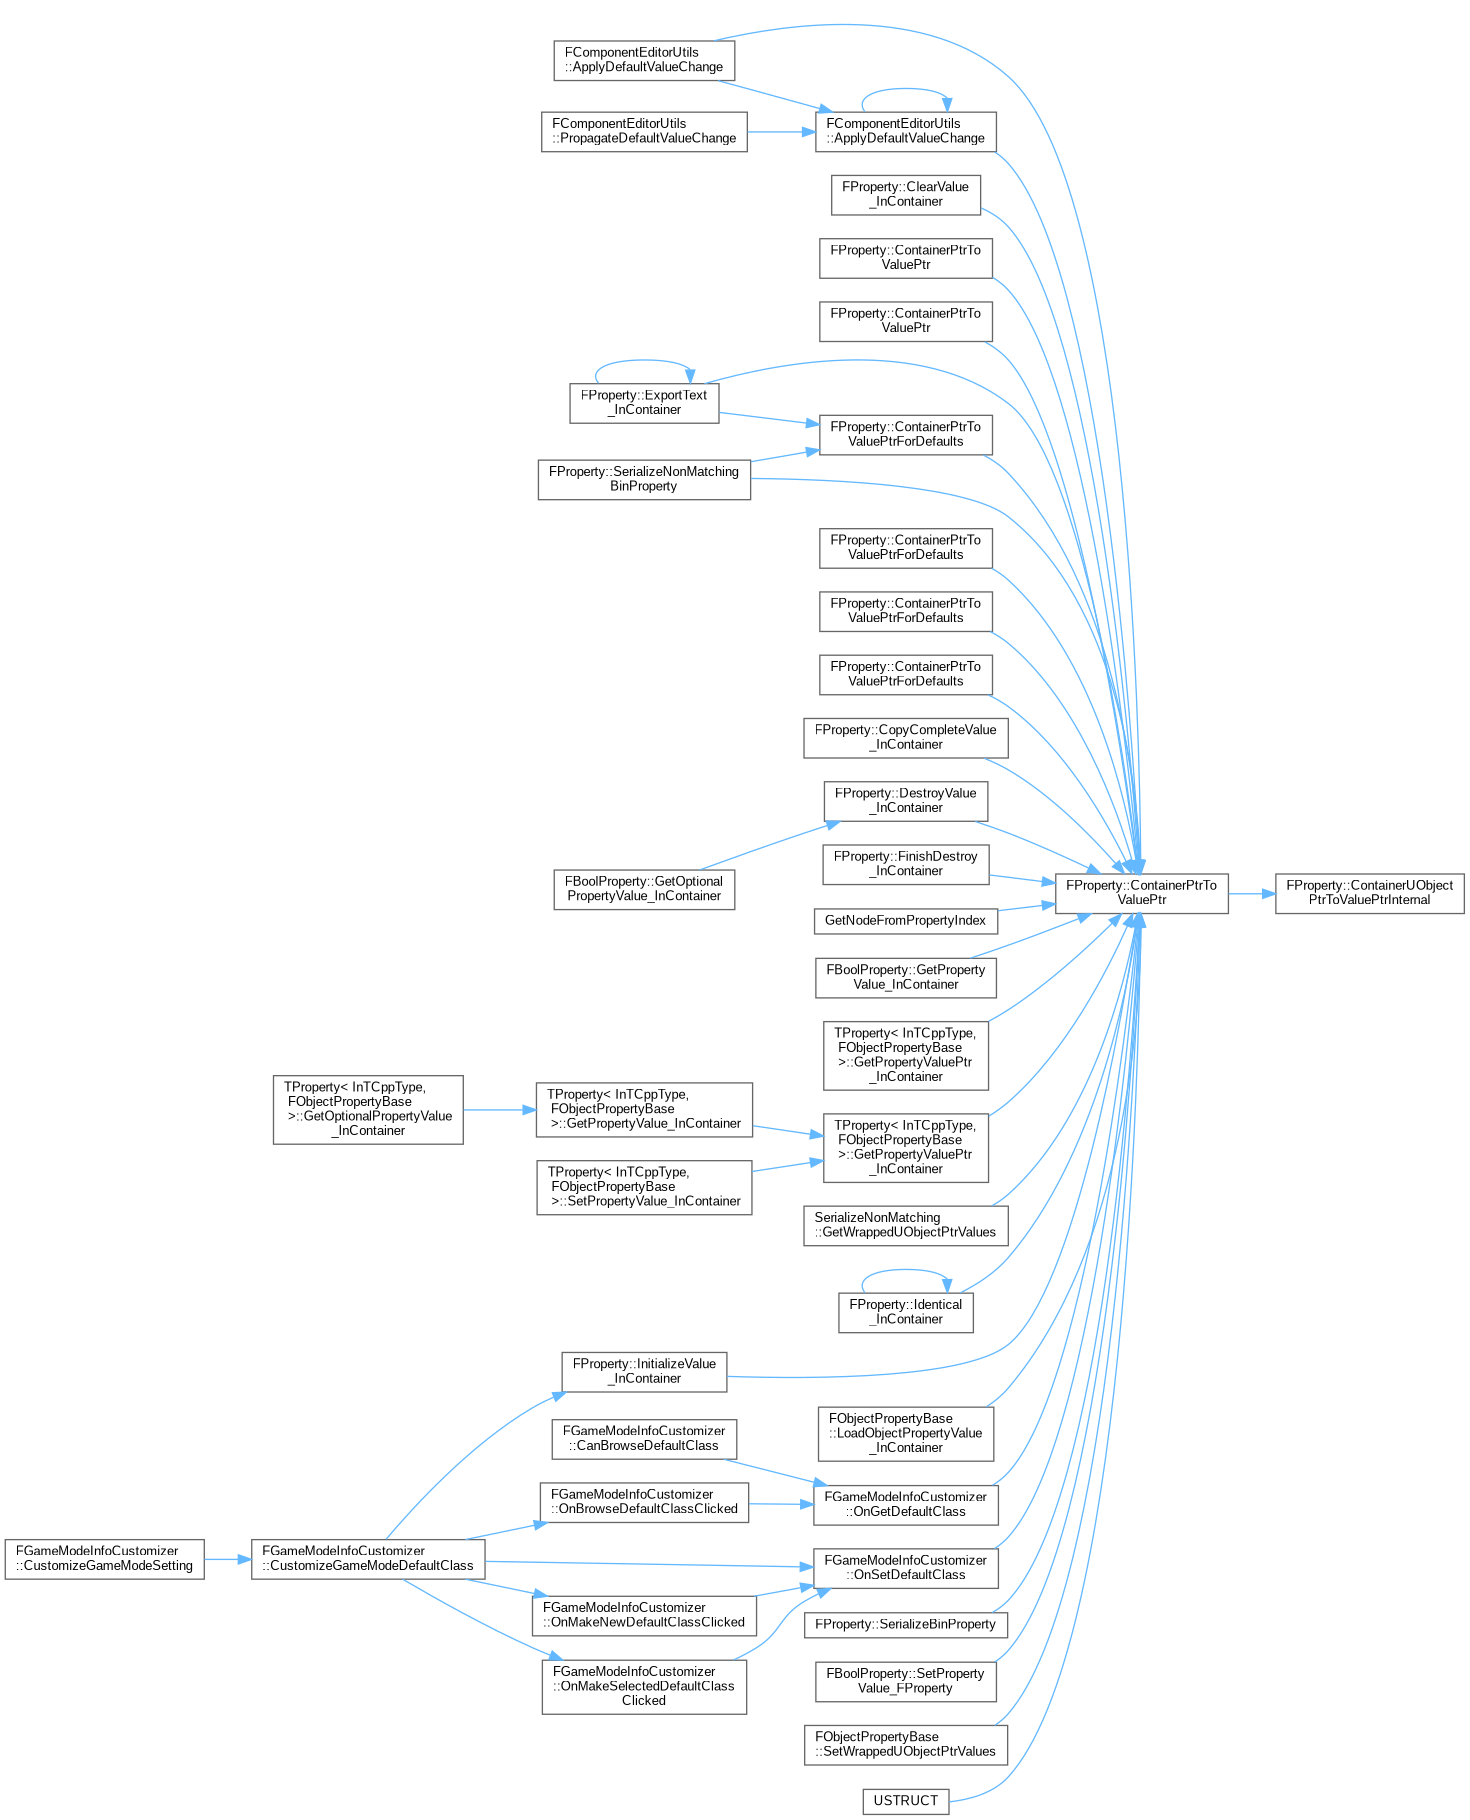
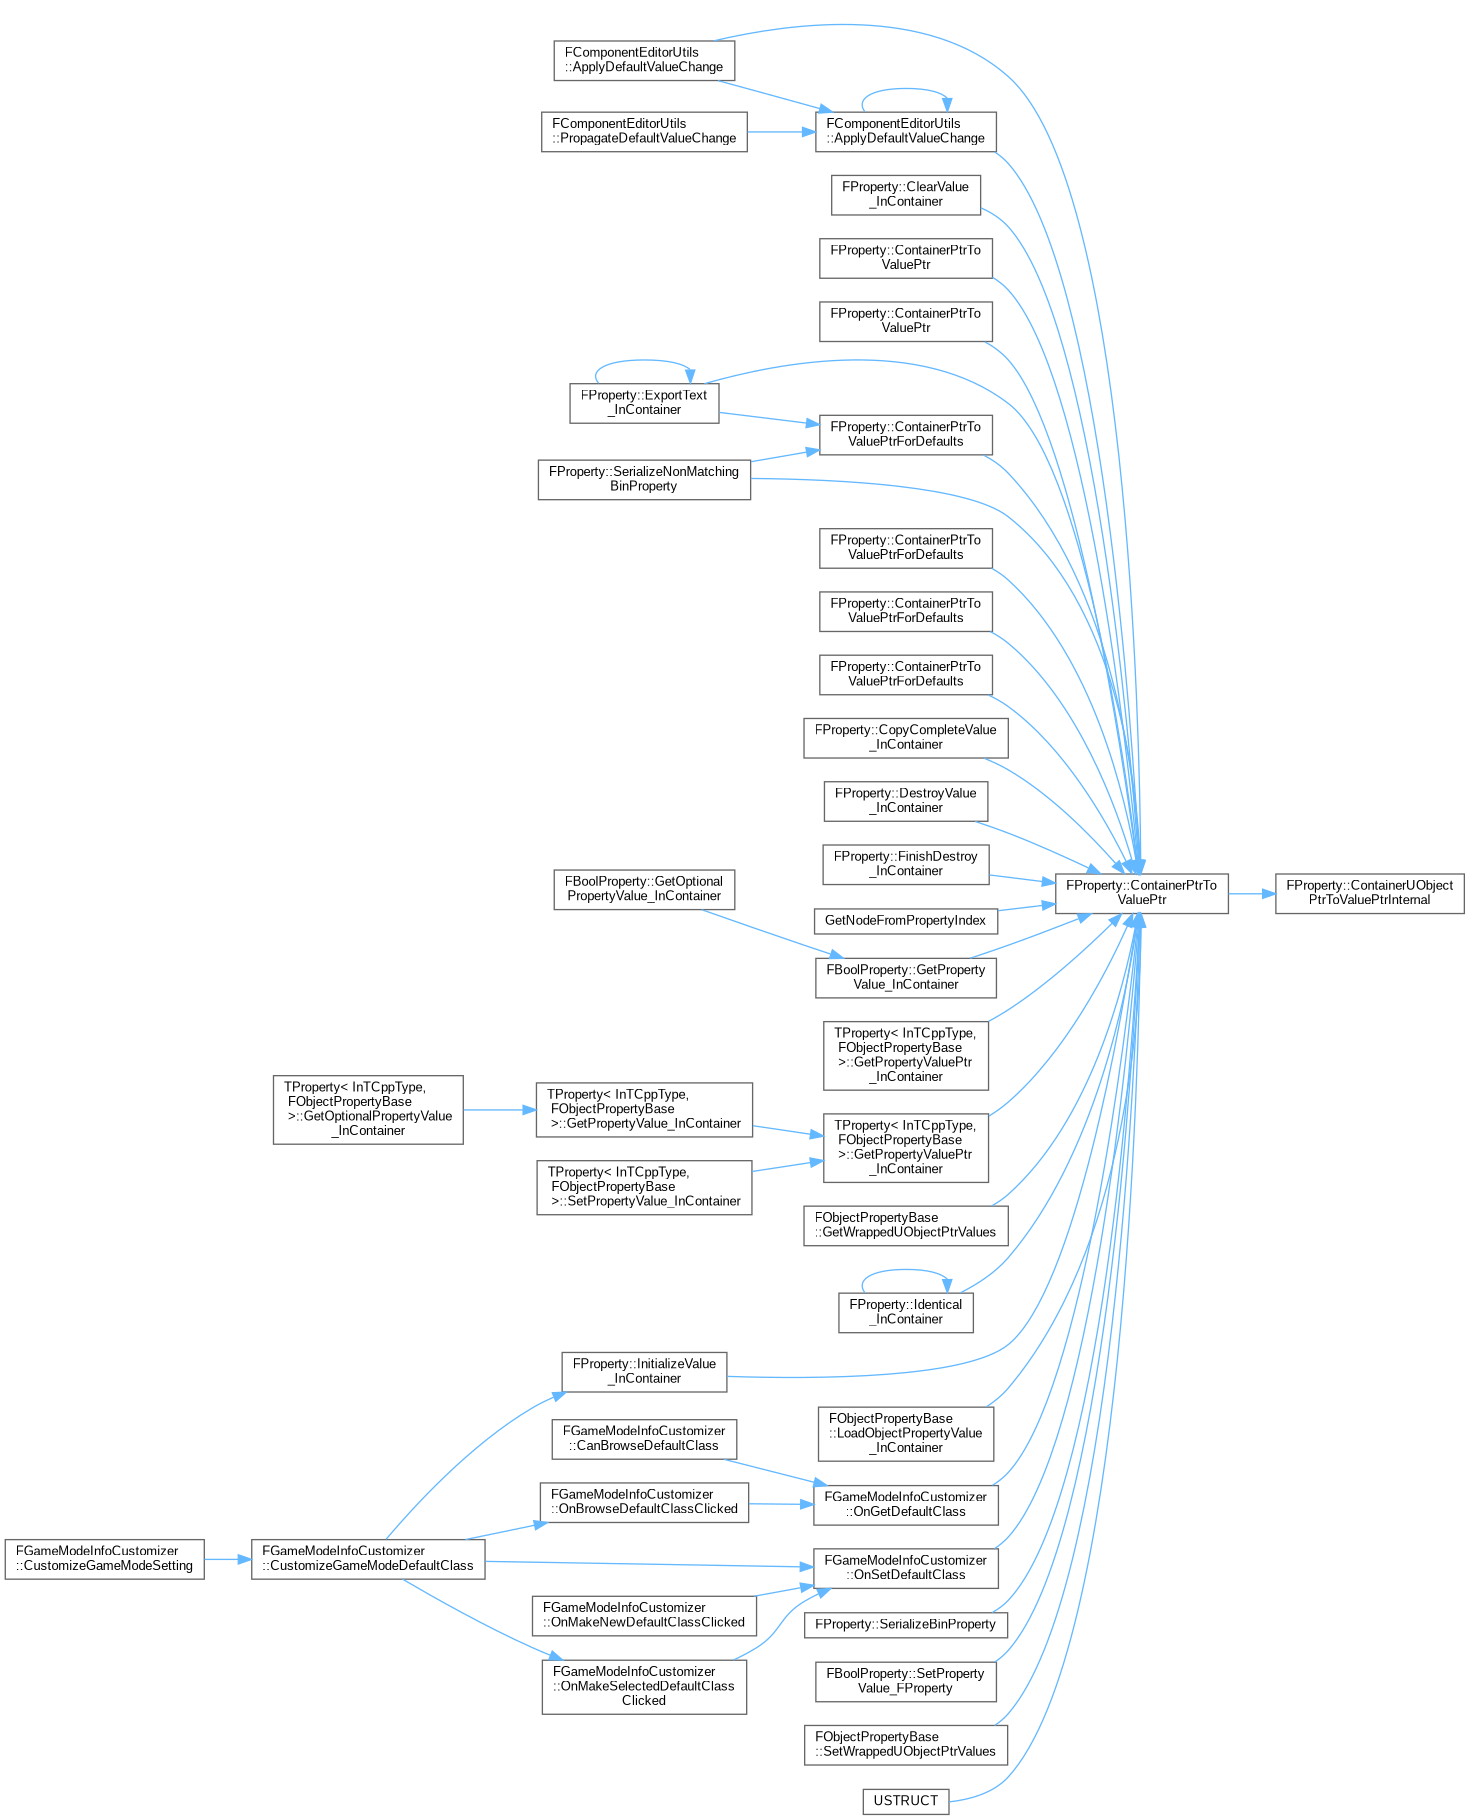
  digraph {
    fontname="Liberation Sans"
    rankdir=RL
    node [color=grey40 fillcolor=white fontname="Liberation Sans" fontsize=10 shape=box style=filled]
    edge [color=steelblue1 dir=back fontname="Liberation Sans" fontsize=10 labelfontname=Helvetica labelfontsize=10 style=solid]
    n1 [height=0.2 label="FProperty::ContainerUObject\lPtrToValuePtrInternal" width=0.4]
    n2 [height=0.2 label="FProperty::ContainerPtrTo\lValuePtr" width=0.4]
    n3 [height=0.2 label="FComponentEditorUtils\l::ApplyDefaultValueChange" width=0.4]
    n4 [height=0.2 label="FComponentEditorUtils\l::ApplyDefaultValueChange" width=0.4]
    n5 [height=0.2 label="FProperty::ClearValue\l_InContainer" width=0.4]
    n6 [height=0.2 label="FProperty::ContainerPtrTo\lValuePtr" width=0.4]
    n7 [height=0.2 label="FProperty::ContainerPtrTo\lValuePtr" width=0.4]
    n8 [height=0.2 label="FProperty::ContainerPtrTo\lValuePtrForDefaults" width=0.4]
    n9 [height=0.2 label="FProperty::ExportText\l_InContainer" width=0.4]
    n10 [height=0.2 label="FProperty::SerializeNonMatching\lBinProperty" width=0.4]
    n11 [height=0.2 label="FProperty::ContainerPtrTo\lValuePtrForDefaults" width=0.4]
    n12 [height=0.2 label="FProperty::ContainerPtrTo\lValuePtrForDefaults" width=0.4]
    n13 [height=0.2 label="FProperty::ContainerPtrTo\lValuePtrForDefaults" width=0.4]
    n14 [height=0.2 label="FProperty::CopyCompleteValue\l_InContainer" width=0.4]
    n15 [height=0.2 label="FProperty::DestroyValue\l_InContainer" width=0.4]
    n16 [height=0.2 label="FProperty::FinishDestroy\l_InContainer" width=0.4]
    n17 [height=0.2 label=GetNodeFromPropertyIndex width=0.4]
    n18 [height=0.2 label="FBoolProperty::GetProperty\lValue_InContainer" width=0.4]
    n19 [height=0.2 label="TProperty\< InTCppType,\l FObjectPropertyBase\l \>::GetPropertyValuePtr\l_InContainer" width=0.4]
    n20 [height=0.2 label="TProperty\< InTCppType,\l FObjectPropertyBase\l \>::GetPropertyValuePtr\l_InContainer" width=0.4]
-   n21 [height=0.2 label="SerializeNonMatching\l::GetWrappedUObjectPtrValues" width=0.4]
+   n21 [height=0.2 label="FObjectPropertyBase\l::GetWrappedUObjectPtrValues" width=0.4]
    n22 [height=0.2 label="FProperty::Identical\l_InContainer" width=0.4]
    n23 [height=0.2 label="FProperty::InitializeValue\l_InContainer" width=0.4]
    n24 [height=0.2 label="FObjectPropertyBase\l::LoadObjectPropertyValue\l_InContainer" width=0.4]
    n25 [height=0.2 label="FGameModeInfoCustomizer\l::OnGetDefaultClass" width=0.4]
    n26 [height=0.2 label="FGameModeInfoCustomizer\l::OnSetDefaultClass" width=0.4]
    n27 [height=0.2 label="FProperty::SerializeBinProperty" width=0.4]
    n28 [height=0.2 label="FBoolProperty::SetProperty\lValue_FProperty" width=0.4]
    n29 [height=0.2 label="FObjectPropertyBase\l::SetWrappedUObjectPtrValues" width=0.4]
    n30 [height=0.2 label=USTRUCT width=0.4]
    n31 [height=0.2 label="FComponentEditorUtils\l::PropagateDefaultValueChange" width=0.4]
    n32 [height=0.2 label="FBoolProperty::GetOptional\lPropertyValue_InContainer" width=0.4]
    n33 [height=0.2 label="TProperty\< InTCppType,\l FObjectPropertyBase\l \>::GetPropertyValue_InContainer" width=0.4]
    n34 [height=0.2 label="TProperty\< InTCppType,\l FObjectPropertyBase\l \>::SetPropertyValue_InContainer" width=0.4]
    n35 [height=0.2 label="FGameModeInfoCustomizer\l::CustomizeGameModeDefaultClass" width=0.4]
    n36 [height=0.2 label="FGameModeInfoCustomizer\l::CanBrowseDefaultClass" width=0.4]
    n37 [height=0.2 label="FGameModeInfoCustomizer\l::OnBrowseDefaultClassClicked" width=0.4]
    n38 [height=0.2 label="FGameModeInfoCustomizer\l::OnMakeNewDefaultClassClicked" width=0.4]
    n39 [height=0.2 label="FGameModeInfoCustomizer\l::OnMakeSelectedDefaultClass\lClicked" width=0.4]
    n40 [height=0.2 label="TProperty\< InTCppType,\l FObjectPropertyBase\l \>::GetOptionalPropertyValue\l_InContainer" width=0.4]
    n41 [height=0.2 label="FGameModeInfoCustomizer\l::CustomizeGameModeSetting" width=0.4]
    n1 -> n2
    n2 -> n3
    n2 -> n4
    n2 -> n5
    n2 -> n6
    n2 -> n7
    n2 -> n8
    n2 -> n9
    n2 -> n10
    n2 -> n11
    n2 -> n12
    n2 -> n13
    n2 -> n14
    n2 -> n15
    n2 -> n16
    n2 -> n17
    n2 -> n18
    n2 -> n19
    n2 -> n20
    n2 -> n21
    n2 -> n22
    n2 -> n23
    n2 -> n24
    n2 -> n25
    n2 -> n26
    n2 -> n27
    n2 -> n28
    n2 -> n29
    n2 -> n30
    n4 -> n3
    n4 -> n4
    n4 -> n31
    n8 -> n9
    n8 -> n10
    n9 -> n9
-   n15 -> n32
+   n18 -> n32
    n20 -> n33
    n20 -> n34
    n22 -> n22
    n23 -> n35
    n25 -> n36
    n25 -> n37
    n26 -> n35
    n26 -> n38
    n26 -> n39
    n33 -> n40
    n35 -> n41
    n37 -> n35
-   n38 -> n35
    n39 -> n35
  }
